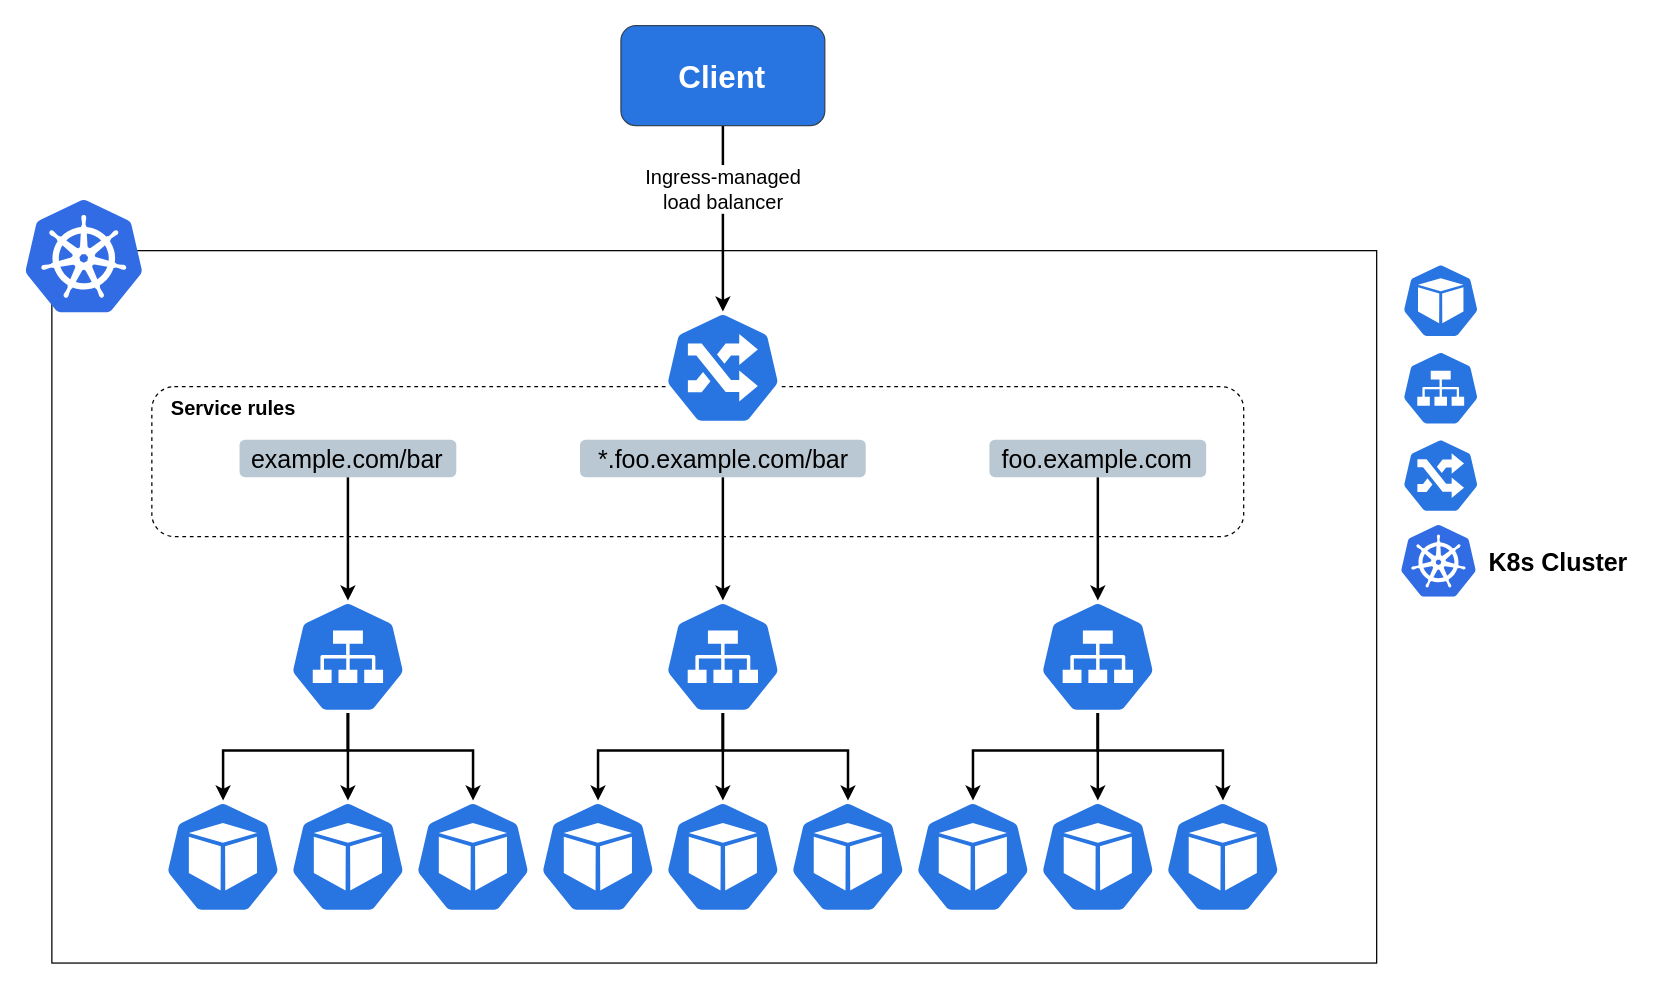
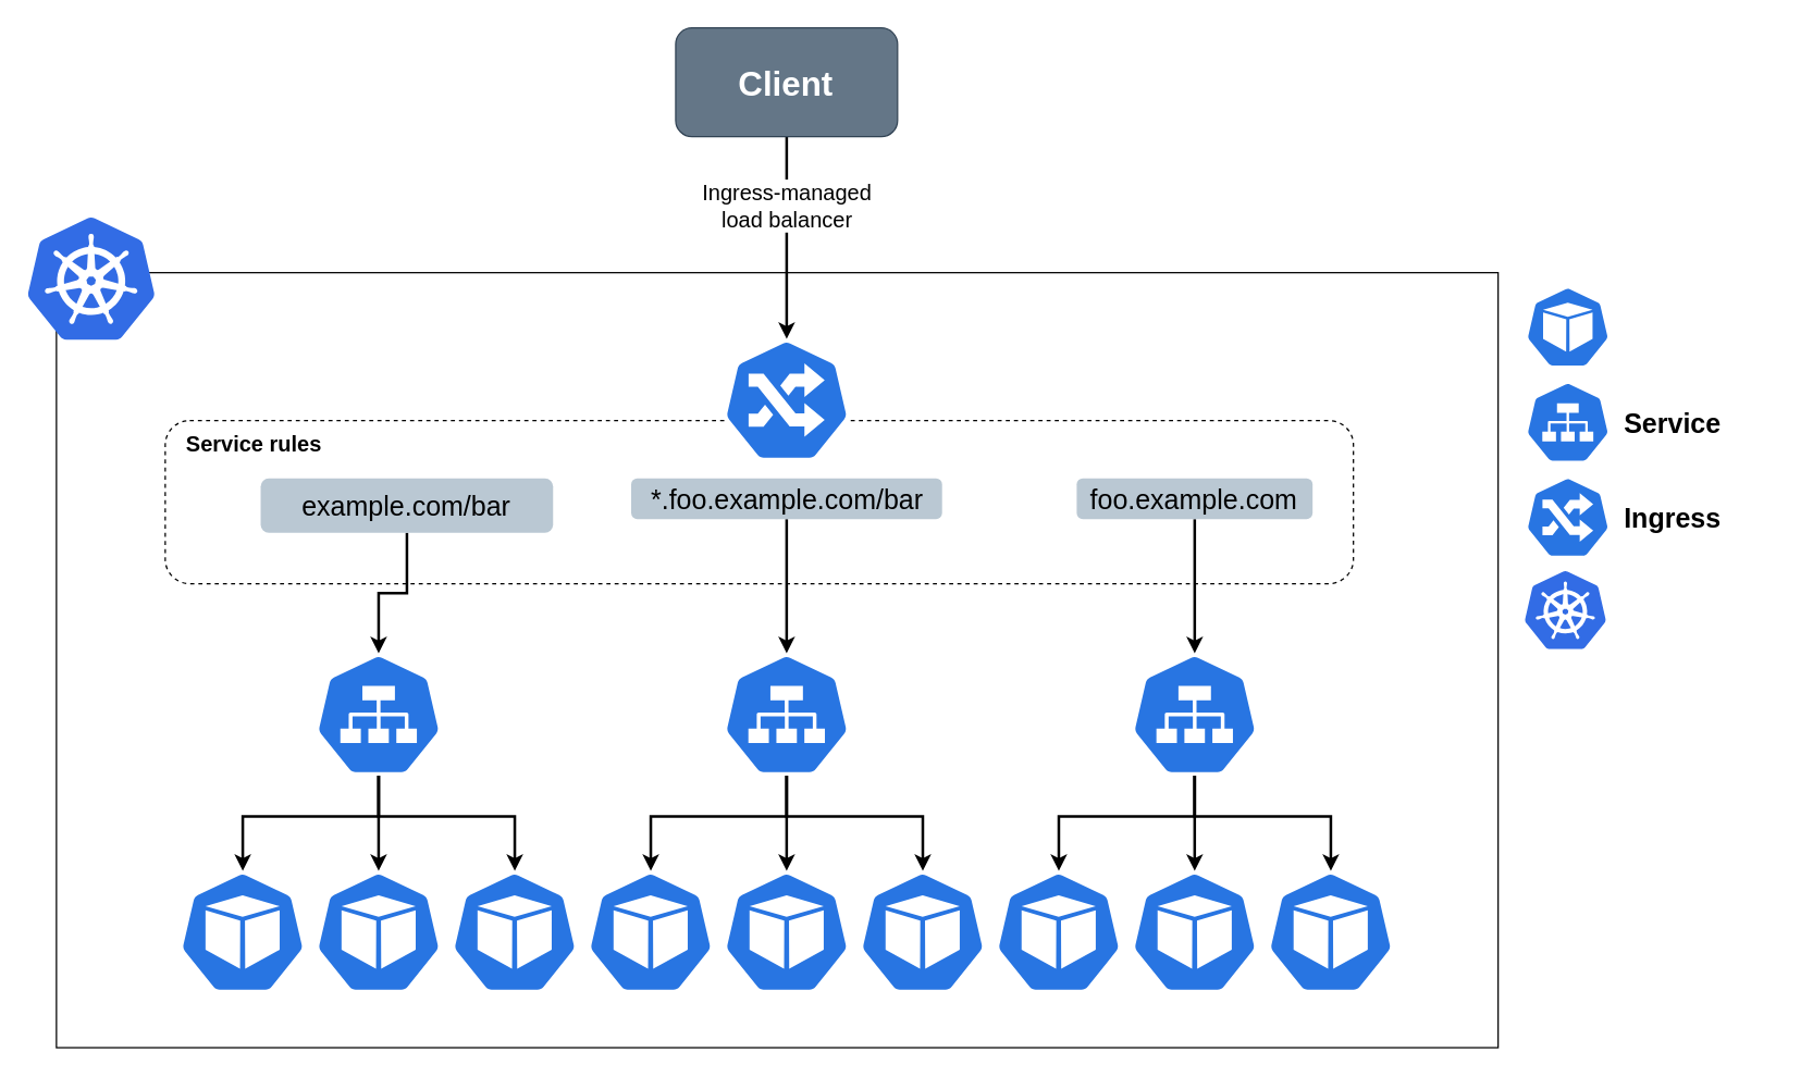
  <mxCell id="0" />
  <mxCell id="1" parent="0" />
  <mxCell id="2" value="" style="whiteSpace=wrap;html=1;rounded=0;" parent="1" vertex="1"><mxGeometry x="41" y="200" width="1060" height="570" as="geometry" /></mxCell>
  <mxCell id="3" value="" style="sketch=0;html=1;dashed=0;whitespace=wrap;fillColor=#2875E2;strokeColor=#ffffff;points=[[0.005,0.63,0],[0.1,0.2,0],[0.9,0.2,0],[0.5,0,0],[0.995,0.63,0],[0.72,0.99,0],[0.5,1,0],[0.28,0.99,0]];shape=mxgraph.kubernetes.icon;prIcon=pod" parent="1" vertex="1"><mxGeometry x="131" y="640" width="93.75" height="90" as="geometry" /></mxCell>
  <mxCell id="4" value="" style="sketch=0;html=1;dashed=0;whitespace=wrap;fillColor=#2875E2;strokeColor=#ffffff;points=[[0.005,0.63,0],[0.1,0.2,0],[0.9,0.2,0],[0.5,0,0],[0.995,0.63,0],[0.72,0.99,0],[0.5,1,0],[0.28,0.99,0]];shape=mxgraph.kubernetes.icon;prIcon=pod" parent="1" vertex="1"><mxGeometry x="231" y="640" width="93.75" height="90" as="geometry" /></mxCell>
  <mxCell id="5" value="" style="sketch=0;html=1;dashed=0;whitespace=wrap;fillColor=#2875E2;strokeColor=#ffffff;points=[[0.005,0.63,0],[0.1,0.2,0],[0.9,0.2,0],[0.5,0,0],[0.995,0.63,0],[0.72,0.99,0],[0.5,1,0],[0.28,0.99,0]];shape=mxgraph.kubernetes.icon;prIcon=pod" parent="1" vertex="1"><mxGeometry x="331" y="640" width="93.75" height="90" as="geometry" /></mxCell>
  <mxCell id="6" style="edgeStyle=orthogonalEdgeStyle;rounded=0;orthogonalLoop=1;jettySize=auto;html=1;strokeWidth=2;" parent="1" source="9" target="3" edge="1"><mxGeometry relative="1" as="geometry"><Array as="points"><mxPoint x="278" y="600" /><mxPoint x="178" y="600" /></Array></mxGeometry></mxCell>
  <mxCell id="7" style="edgeStyle=orthogonalEdgeStyle;rounded=0;orthogonalLoop=1;jettySize=auto;html=1;strokeWidth=2;" parent="1" source="9" target="4" edge="1"><mxGeometry relative="1" as="geometry" /></mxCell>
  <mxCell id="8" style="edgeStyle=orthogonalEdgeStyle;rounded=0;orthogonalLoop=1;jettySize=auto;html=1;strokeWidth=2;" parent="1" source="9" target="5" edge="1"><mxGeometry relative="1" as="geometry"><Array as="points"><mxPoint x="278" y="600" /><mxPoint x="378" y="600" /></Array></mxGeometry></mxCell>
  <mxCell id="9" value="" style="sketch=0;html=1;dashed=0;whitespace=wrap;fillColor=#2875E2;strokeColor=#ffffff;points=[[0.005,0.63,0],[0.1,0.2,0],[0.9,0.2,0],[0.5,0,0],[0.995,0.63,0],[0.72,0.99,0],[0.5,1,0],[0.28,0.99,0]];shape=mxgraph.kubernetes.icon;prIcon=svc" parent="1" vertex="1"><mxGeometry x="231" y="480" width="93.75" height="90" as="geometry" /></mxCell>
  <mxCell id="10" value="" style="sketch=0;html=1;dashed=0;whitespace=wrap;fillColor=#2875E2;strokeColor=#ffffff;points=[[0.005,0.63,0],[0.1,0.2,0],[0.9,0.2,0],[0.5,0,0],[0.995,0.63,0],[0.72,0.99,0],[0.5,1,0],[0.28,0.99,0]];shape=mxgraph.kubernetes.icon;prIcon=pod" parent="1" vertex="1"><mxGeometry x="431" y="640" width="93.75" height="90" as="geometry" /></mxCell>
  <mxCell id="11" value="" style="sketch=0;html=1;dashed=0;whitespace=wrap;fillColor=#2875E2;strokeColor=#ffffff;points=[[0.005,0.63,0],[0.1,0.2,0],[0.9,0.2,0],[0.5,0,0],[0.995,0.63,0],[0.72,0.99,0],[0.5,1,0],[0.28,0.99,0]];shape=mxgraph.kubernetes.icon;prIcon=pod" parent="1" vertex="1"><mxGeometry x="531" y="640" width="93.75" height="90" as="geometry" /></mxCell>
  <mxCell id="12" value="" style="sketch=0;html=1;dashed=0;whitespace=wrap;fillColor=#2875E2;strokeColor=#ffffff;points=[[0.005,0.63,0],[0.1,0.2,0],[0.9,0.2,0],[0.5,0,0],[0.995,0.63,0],[0.72,0.99,0],[0.5,1,0],[0.28,0.99,0]];shape=mxgraph.kubernetes.icon;prIcon=pod" parent="1" vertex="1"><mxGeometry x="631" y="640" width="93.75" height="90" as="geometry" /></mxCell>
  <mxCell id="13" style="edgeStyle=orthogonalEdgeStyle;rounded=0;orthogonalLoop=1;jettySize=auto;html=1;strokeWidth=2;" parent="1" source="16" target="10" edge="1"><mxGeometry relative="1" as="geometry"><Array as="points"><mxPoint x="578" y="600" /><mxPoint x="478" y="600" /></Array></mxGeometry></mxCell>
  <mxCell id="14" style="edgeStyle=orthogonalEdgeStyle;rounded=0;orthogonalLoop=1;jettySize=auto;html=1;strokeWidth=2;" parent="1" source="16" target="11" edge="1"><mxGeometry relative="1" as="geometry" /></mxCell>
  <mxCell id="15" style="edgeStyle=orthogonalEdgeStyle;rounded=0;orthogonalLoop=1;jettySize=auto;html=1;strokeWidth=2;" parent="1" source="16" target="12" edge="1"><mxGeometry relative="1" as="geometry"><Array as="points"><mxPoint x="578" y="600" /><mxPoint x="678" y="600" /></Array></mxGeometry></mxCell>
  <mxCell id="16" value="" style="sketch=0;html=1;dashed=0;whitespace=wrap;fillColor=#2875E2;strokeColor=#ffffff;points=[[0.005,0.63,0],[0.1,0.2,0],[0.9,0.2,0],[0.5,0,0],[0.995,0.63,0],[0.72,0.99,0],[0.5,1,0],[0.28,0.99,0]];shape=mxgraph.kubernetes.icon;prIcon=svc" parent="1" vertex="1"><mxGeometry x="531" y="480" width="93.75" height="90" as="geometry" /></mxCell>
  <mxCell id="17" value="" style="sketch=0;html=1;dashed=0;whitespace=wrap;fillColor=#2875E2;strokeColor=#ffffff;points=[[0.005,0.63,0],[0.1,0.2,0],[0.9,0.2,0],[0.5,0,0],[0.995,0.63,0],[0.72,0.99,0],[0.5,1,0],[0.28,0.99,0]];shape=mxgraph.kubernetes.icon;prIcon=pod" parent="1" vertex="1"><mxGeometry x="731" y="640" width="93.75" height="90" as="geometry" /></mxCell>
  <mxCell id="18" value="" style="sketch=0;html=1;dashed=0;whitespace=wrap;fillColor=#2875E2;strokeColor=#ffffff;points=[[0.005,0.63,0],[0.1,0.2,0],[0.9,0.2,0],[0.5,0,0],[0.995,0.63,0],[0.72,0.99,0],[0.5,1,0],[0.28,0.99,0]];shape=mxgraph.kubernetes.icon;prIcon=pod" parent="1" vertex="1"><mxGeometry x="831" y="640" width="93.75" height="90" as="geometry" /></mxCell>
  <mxCell id="19" value="" style="sketch=0;html=1;dashed=0;whitespace=wrap;fillColor=#2875E2;strokeColor=#ffffff;points=[[0.005,0.63,0],[0.1,0.2,0],[0.9,0.2,0],[0.5,0,0],[0.995,0.63,0],[0.72,0.99,0],[0.5,1,0],[0.28,0.99,0]];shape=mxgraph.kubernetes.icon;prIcon=pod" parent="1" vertex="1"><mxGeometry x="931" y="640" width="93.75" height="90" as="geometry" /></mxCell>
  <mxCell id="20" style="edgeStyle=orthogonalEdgeStyle;rounded=0;orthogonalLoop=1;jettySize=auto;html=1;strokeWidth=2;" parent="1" source="23" target="17" edge="1"><mxGeometry relative="1" as="geometry"><Array as="points"><mxPoint x="878" y="600" /><mxPoint x="778" y="600" /></Array></mxGeometry></mxCell>
  <mxCell id="21" style="edgeStyle=orthogonalEdgeStyle;rounded=0;orthogonalLoop=1;jettySize=auto;html=1;strokeWidth=2;" parent="1" source="23" target="18" edge="1"><mxGeometry relative="1" as="geometry" /></mxCell>
  <mxCell id="22" style="edgeStyle=orthogonalEdgeStyle;rounded=0;orthogonalLoop=1;jettySize=auto;html=1;strokeWidth=2;" parent="1" source="23" target="19" edge="1"><mxGeometry relative="1" as="geometry"><Array as="points"><mxPoint x="878" y="600" /><mxPoint x="978" y="600" /></Array></mxGeometry></mxCell>
  <mxCell id="23" value="" style="sketch=0;html=1;dashed=0;whitespace=wrap;fillColor=#2875E2;strokeColor=#ffffff;points=[[0.005,0.63,0],[0.1,0.2,0],[0.9,0.2,0],[0.5,0,0],[0.995,0.63,0],[0.72,0.99,0],[0.5,1,0],[0.28,0.99,0]];shape=mxgraph.kubernetes.icon;prIcon=svc" parent="1" vertex="1"><mxGeometry x="831" y="480" width="93.75" height="90" as="geometry" /></mxCell>
  <mxCell id="24" value="" style="sketch=0;aspect=fixed;html=1;points=[];align=center;image;fontSize=12;image=img/lib/mscae/Kubernetes.svg;" parent="1" vertex="1"><mxGeometry x="20.17" y="160" width="93.75" height="90" as="geometry" /></mxCell>
  <mxCell id="25" value="" style="rounded=1;whiteSpace=wrap;html=1;dashed=1;" parent="1" vertex="1"><mxGeometry x="121" y="308.75" width="873.6" height="120" as="geometry" /></mxCell>
  <mxCell id="26" value="" style="sketch=0;html=1;dashed=0;whitespace=wrap;fillColor=#2875E2;strokeColor=#ffffff;points=[[0.005,0.63,0],[0.1,0.2,0],[0.9,0.2,0],[0.5,0,0],[0.995,0.63,0],[0.72,0.99,0],[0.5,1,0],[0.28,0.99,0]];shape=mxgraph.kubernetes.icon;prIcon=ing" parent="1" vertex="1"><mxGeometry x="531" y="248.75" width="93.75" height="90" as="geometry" /></mxCell>
  <mxCell id="27" value="" style="sketch=0;html=1;dashed=0;whitespace=wrap;fillColor=#2875E2;strokeColor=#ffffff;points=[[0.005,0.63,0],[0.1,0.2,0],[0.9,0.2,0],[0.5,0,0],[0.995,0.63,0],[0.72,0.99,0],[0.5,1,0],[0.28,0.99,0]];shape=mxgraph.kubernetes.icon;prIcon=pod" parent="1" vertex="1"><mxGeometry x="1121" y="210" width="62.5" height="60" as="geometry" /></mxCell>
  <mxCell id="28" value="" style="sketch=0;html=1;dashed=0;whitespace=wrap;fillColor=#2875E2;strokeColor=#ffffff;points=[[0.005,0.63,0],[0.1,0.2,0],[0.9,0.2,0],[0.5,0,0],[0.995,0.63,0],[0.72,0.99,0],[0.5,1,0],[0.28,0.99,0]];shape=mxgraph.kubernetes.icon;prIcon=svc" parent="1" vertex="1"><mxGeometry x="1121" y="280" width="62.5" height="60" as="geometry" /></mxCell>
+ <mxCell id="29" value="Service" style="text;html=1;align=center;verticalAlign=middle;resizable=0;points=[];autosize=1;strokeColor=none;fillColor=none;fontSize=20;fontStyle=1" parent="1" vertex="1"><mxGeometry x="1183.5" y="290" width="90" height="40" as="geometry" /></mxCell>
  <mxCell id="30" value="" style="sketch=0;html=1;dashed=0;whitespace=wrap;fillColor=#2875E2;strokeColor=#ffffff;points=[[0.005,0.63,0],[0.1,0.2,0],[0.9,0.2,0],[0.5,0,0],[0.995,0.63,0],[0.72,0.99,0],[0.5,1,0],[0.28,0.99,0]];shape=mxgraph.kubernetes.icon;prIcon=ing" parent="1" vertex="1"><mxGeometry x="1121" y="350" width="62.5" height="60" as="geometry" /></mxCell>
+ <mxCell id="31" value="Ingress" style="text;html=1;align=center;verticalAlign=middle;resizable=0;points=[];autosize=1;strokeColor=none;fillColor=none;fontSize=20;fontStyle=1" parent="1" vertex="1"><mxGeometry x="1183.5" y="360" width="90" height="40" as="geometry" /></mxCell>
  <mxCell id="32" value="" style="sketch=0;aspect=fixed;html=1;points=[];align=center;image;fontSize=12;image=img/lib/mscae/Kubernetes.svg;" parent="1" vertex="1"><mxGeometry x="1121" y="420" width="59.9" height="57.5" as="geometry" /></mxCell>
- <mxCell id="33" value="K8s Cluster" style="text;html=1;align=center;verticalAlign=middle;resizable=0;points=[];autosize=1;strokeColor=none;fillColor=none;fontSize=20;fontStyle=1" parent="1" vertex="1"><mxGeometry x="1180.9" y="428.75" width="130" height="40" as="geometry" /></mxCell>
  <mxCell id="34" style="edgeStyle=orthogonalEdgeStyle;rounded=0;orthogonalLoop=1;jettySize=auto;html=1;fontSize=20;strokeWidth=2;" parent="1" source="35" target="9" edge="1"><mxGeometry relative="1" as="geometry" /></mxCell>
- <mxCell id="35" value="example.com/bar" style="text;html=1;strokeColor=none;fillColor=#bac8d3;align=center;verticalAlign=middle;whiteSpace=wrap;rounded=1;dashed=1;fontSize=20;" parent="1" vertex="1"><mxGeometry x="191.16" y="351.25" width="173.43" height="30" as="geometry" /></mxCell>
+ <mxCell id="35" value="example.com/bar" style="text;html=1;strokeColor=none;fillColor=#bac8d3;align=center;verticalAlign=middle;whiteSpace=wrap;rounded=1;dashed=1;fontSize=20;" parent="1" vertex="1"><mxGeometry x="191.16" y="351.25" width="215" height="40" as="geometry" /></mxCell>
  <mxCell id="36" style="edgeStyle=orthogonalEdgeStyle;rounded=0;orthogonalLoop=1;jettySize=auto;html=1;fontSize=20;strokeWidth=2;" parent="1" source="37" target="23" edge="1"><mxGeometry relative="1" as="geometry" /></mxCell>
  <mxCell id="37" value="foo.example.com" style="text;html=1;align=center;verticalAlign=middle;whiteSpace=wrap;rounded=1;fontSize=20;labelBackgroundColor=none;labelBorderColor=none;spacingLeft=0;fillColor=#bac8d3;strokeColor=none;" parent="1" vertex="1"><mxGeometry x="791.16" y="351.25" width="173.43" height="30" as="geometry" /></mxCell>
  <mxCell id="38" style="edgeStyle=orthogonalEdgeStyle;rounded=0;orthogonalLoop=1;jettySize=auto;html=1;entryX=0.5;entryY=0;entryDx=0;entryDy=0;entryPerimeter=0;fontSize=20;strokeWidth=2;" parent="1" source="39" target="16" edge="1"><mxGeometry relative="1" as="geometry" /></mxCell>
  <mxCell id="39" value="*.foo.example.com/bar" style="text;html=1;strokeColor=none;fillColor=#bac8d3;align=center;verticalAlign=middle;whiteSpace=wrap;rounded=1;dashed=1;fontSize=20;" parent="1" vertex="1"><mxGeometry x="463.58" y="351.25" width="228.59" height="30" as="geometry" /></mxCell>
  <mxCell id="40" value="&lt;font style=&quot;font-size: 16px;&quot;&gt;Service rules&lt;/font&gt;" style="text;html=1;align=center;verticalAlign=middle;resizable=0;points=[];autosize=1;strokeColor=none;fillColor=none;fontSize=20;fontStyle=1" parent="1" vertex="1"><mxGeometry x="121" y="303.75" width="130" height="40" as="geometry" /></mxCell>
  <mxCell id="41" style="edgeStyle=orthogonalEdgeStyle;rounded=0;orthogonalLoop=1;jettySize=auto;html=1;fontSize=16;strokeWidth=2;" parent="1" source="43" target="26" edge="1"><mxGeometry relative="1" as="geometry"><mxPoint x="577.88" y="-100" as="sourcePoint" /><mxPoint x="578" y="220" as="targetPoint" /></mxGeometry></mxCell>
  <mxCell id="42" value="Ingress-managed&lt;br&gt;load balancer" style="edgeLabel;html=1;align=center;verticalAlign=middle;resizable=0;points=[];fontSize=16;" parent="41" vertex="1" connectable="0"><mxGeometry x="-0.38" relative="1" as="geometry"><mxPoint y="4" as="offset" /></mxGeometry></mxCell>
- <mxCell id="43" value="&lt;b&gt;&lt;font style=&quot;font-size: 25px;&quot;&gt;Client&lt;/font&gt;&lt;/b&gt;" style="rounded=1;whiteSpace=wrap;html=1;labelBackgroundColor=none;labelBorderColor=none;fontSize=16;fillColor=#2875e2;strokeColor=#314354;fontColor=#ffffff;" parent="1" vertex="1"><mxGeometry x="496.32" y="20" width="163.12" height="80" as="geometry" /></mxCell>
+ <mxCell id="43" value="&lt;b&gt;&lt;font style=&quot;font-size: 25px;&quot;&gt;Client&lt;/font&gt;&lt;/b&gt;" style="rounded=1;whiteSpace=wrap;html=1;labelBackgroundColor=none;labelBorderColor=none;fontSize=16;fillColor=#647687;strokeColor=#314354;fontColor=#ffffff;" parent="1" vertex="1"><mxGeometry x="496.32" y="20" width="163.12" height="80" as="geometry" /></mxCell>
